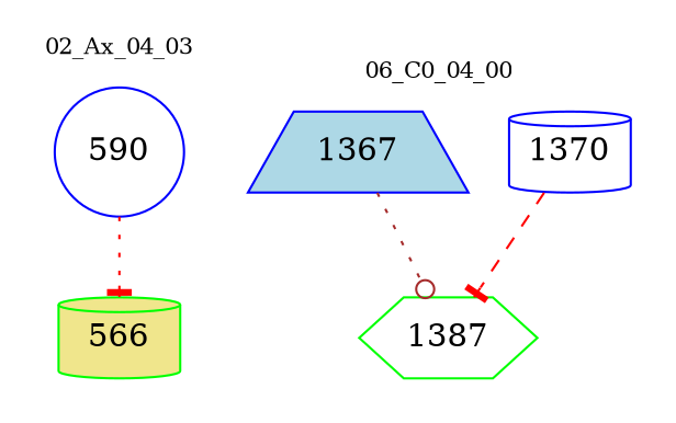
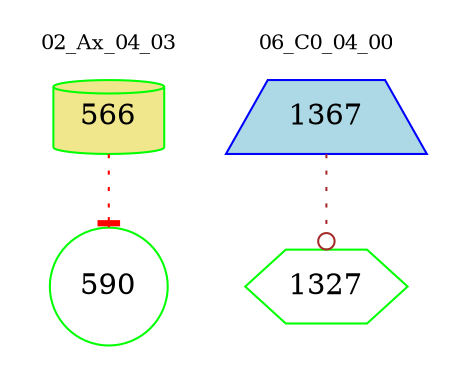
  digraph {
    node [color=blue fillcolor=white shape=cylinder style=filled]
    edge [arrowhead=tee color=red style=dotted]
-   n1 [label=590 shape=circle]
+   n1 [color=green label=590 shape=circle]
    n2 [color=green fillcolor=khaki label=566]
-   n3 [label=1370]
-   n4 [color=green label=1387 shape=hexagon]
+   n4 [color=green label=1327 shape=hexagon]
    n5 [fillcolor=lightblue label=1367 shape=trapezium]
    subgraph cluster_1 {
      color=white
      fontsize=10
      label="02_Ax_04_03"
      n1
      n2
    }
    subgraph cluster_2 {
      color=white
      fontsize=10
      label="06_C0_04_00"
-     n3
      n4
      n5
    }
-   n1 -> n2
-   n3 -> n4 [style=dashed]
+   n2 -> n1
    n5 -> n4 [arrowhead=odot color=brown]
  }
